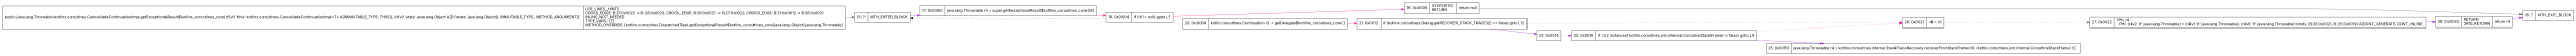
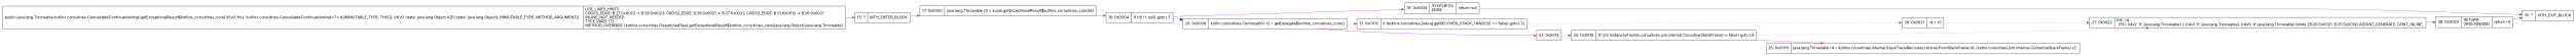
  digraph {
    fontname=Inter
    rankdir=LR
    node [fontname=Inter shape=record]
    edge [color=purple fontname=Inter style=solid]
    n1 [label="{15\:\ ?|MTH_ENTER_BLOCK\l}"]
    n2 [label="{17\:\ 0x0000|java.lang.Throwable r0 = super.getExceptionalResult$kotlinx_coroutines_core(r6)\l}"]
    n3 [label="{18\:\ 0x0004|if (r0 != null) goto L5\l}"]
-   n4 [label="{19\:\ 0x0006|SYNTHETIC\lRETURN\l|return null\l}"]
+   n4 [label="{19\:\ 0x0006|SYNTHETIC\lEDGE\l|return null\l}"]
    n5 [label="{20\:\ 0x0008|kotlin.coroutines.Continuation r2 = getDelegate$kotlinx_coroutines_core()\l}"]
    n6 [label="{16\:\ ?|MTH_EXIT_BLOCK\l}"]
    n7 [label="{21\:\ 0x0012|if (kotlinx.coroutines.Debug.getRECOVER_STACK_TRACES() == false) goto L12\l}"]
    n8 [label="{22\:\ 0x0014}"]
    n9 [label="{26\:\ 0x0021|r4 = r0\l}"]
    n10 [label="{23\:\ 0x0016|if ((r2 instanceof kotlin.coroutines.jvm.internal.CoroutineStackFrame) != false) goto L9\l}"]
    n11 [label="{27\:\ 0x0022|PHI: r4 \l  PHI: (r4v2 'it' java.lang.Throwable) = (r4v1 'it' java.lang.Throwable), (r4v6 'it' java.lang.Throwable) binds: [B:26:0x0021, B:25:0x0019] A[DONT_GENERATE, DONT_INLINE]\l}"]
    n12 [label="{25\:\ 0x0019|java.lang.Throwable r4 = kotlinx.coroutines.internal.StackTraceRecovery.recoverFromStackFrame(r0, (kotlin.coroutines.jvm.internal.CoroutineStackFrame) r2)\l}"]
-   n13 [label="{28\:\ 0x0023|RETURN\lORIG_RETURN\l|return r4\l}"]
+   n13 [label="{28\:\ 0x0023|RETURN\lORIG_NEEDED\l|return r4\l}"]
    n14 [label="{public java.lang.Throwable kotlinx.coroutines.CancellableContinuationImpl.getExceptionalResult$kotlinx_coroutines_core((r5v0 'this' kotlinx.coroutines.CancellableContinuationImpl\<T\> A[IMMUTABLE_TYPE, THIS]), (r6v0 'state' java.lang.Object A[D('state' java.lang.Object), IMMUTABLE_TYPE, METHOD_ARGUMENT]))  | USE_LINES_HINTS\lCROSS_EDGE: B:27:0x0022 \-\> B:28:0x0023, CROSS_EDGE: B:26:0x0021 \-\> B:27:0x0022, CROSS_EDGE: B:21:0x0012 \-\> B:26:0x0021\lINLINE_NOT_NEEDED\lTYPE_VARS: [T]\lMETHOD_OVERRIDE: [kotlinx.coroutines.DispatchedTask.getExceptionalResult$kotlinx_coroutines_core(java.lang.Object):java.lang.Throwable]\l}"]
    n1 -> n2
    n2 -> n3 [color=deeppink]
-   n3 -> n4 [color=deeppink]
-   n3 -> n1 [color=black style=dotted]
+   n3 -> n4
+   n3 -> n5 [color=black style=dotted]
    n4 -> n6 [color=gray40]
-   n5 -> n7 [color=deeppink]
-   n7 -> n8
-   n7 -> n9 [style=dotted]
-   n8 -> n10 [style=dotted]
+   n5 -> n7 [color=deeppink style=dotted]
+   n5 -> n8
+   n7 -> n9 [color=gray40 style=dotted]
+   n8 -> n10 [color=deeppink style=dotted]
    n9 -> n11 [color=gray40 style=dotted]
-   n10 -> n9 [color=deeppink style=dotted]
-   n10 -> n12
-   n11 -> n13
+   n10 -> n11 [color=deeppink style=dotted]
+   n10 -> n12 [color=deeppink]
+   n11 -> n13 [color=gray40]
    n13 -> n6
    n14 -> n1 [color=gray40]
  }
